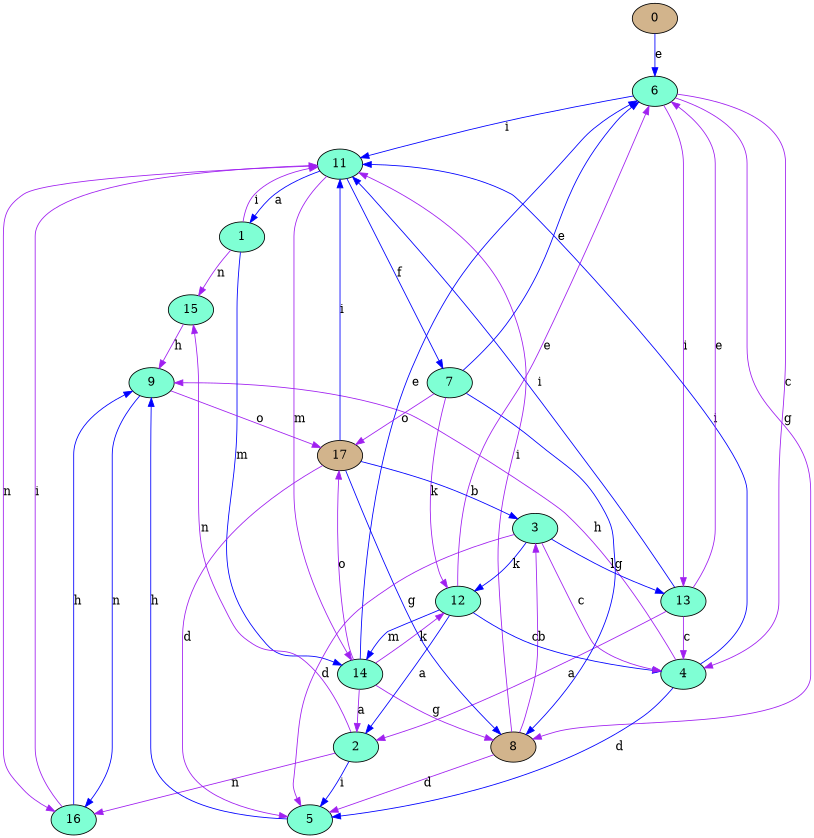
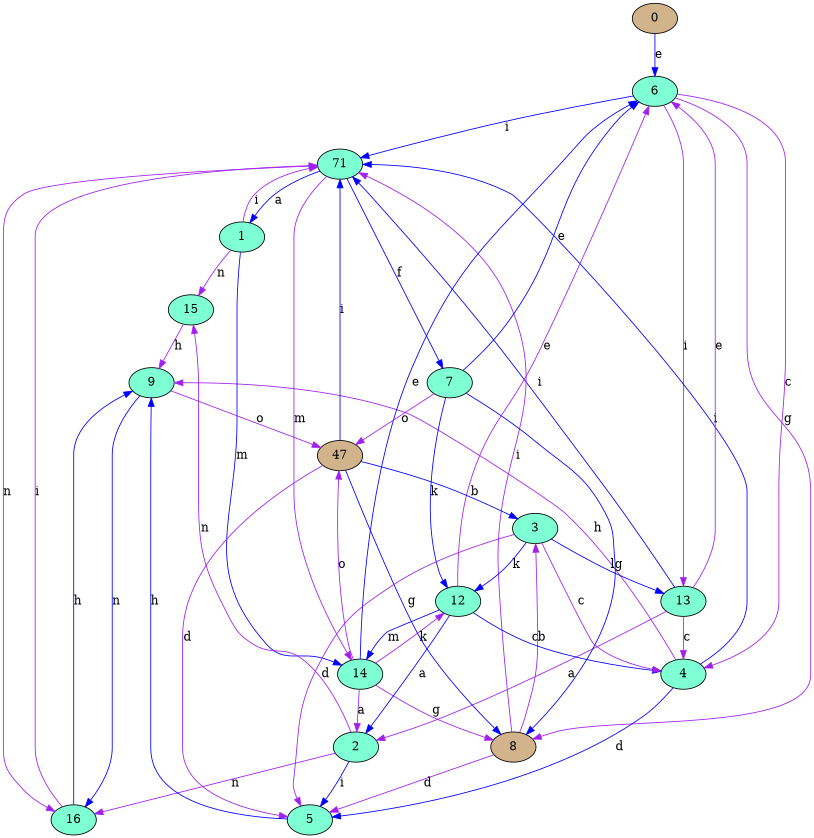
  strict digraph {
    node [fillcolor=aquamarine style=filled]
    edge [color=purple]
    0 [fillcolor=tan]
    6
-   11
+   11 [label=71]
    4
    13
    8 [fillcolor=tan]
    1
    14
    15
    16
    7
    2
    12
-   17 [fillcolor=tan]
+   17 [fillcolor=tan label=47]
    9
    5
    3
    0 -> 6 [color=blue label=e]
    6 -> 11 [color=blue label=i]
    6 -> 4 [label=c]
    6 -> 13 [label=i]
    6 -> 8 [label=g]
    11 -> 1 [color=blue label=a]
    11 -> 14 [label=m]
    11 -> 16 [label=n]
    11 -> 7 [color=blue label=f]
    4 -> 11 [color=blue label=i]
    4 -> 9 [label=h]
    4 -> 5 [color=blue label=d]
    13 -> 6 [label=e]
    13 -> 11 [color=blue label=i]
    13 -> 4 [label=c]
    13 -> 2 [label=a]
    8 -> 11 [label=i]
    8 -> 5 [label=d]
    8 -> 3 [label=b]
    1 -> 11 [label=i]
    1 -> 14 [color=blue label=m]
    1 -> 15 [label=n]
    14 -> 6 [color=blue label=e]
    14 -> 8 [label=g]
    14 -> 2 [label=a]
    14 -> 12 [label=k]
    14 -> 17 [label=o]
    15 -> 9 [label=h]
    16 -> 11 [label=i]
    16 -> 9 [color=blue label=h]
    7 -> 6 [color=blue label=e]
    7 -> 8 [color=blue label=g]
-   7 -> 12 [label=k]
+   7 -> 12 [color=blue label=k]
    7 -> 17 [label=o]
    2 -> 15 [label=n]
    2 -> 16 [label=n]
    2 -> 5 [color=blue label=i]
    12 -> 6 [label=e]
    12 -> 4 [color=blue label=c]
    12 -> 14 [color=blue label=m]
    12 -> 2 [color=blue label=a]
    17 -> 11 [color=blue label=i]
    17 -> 8 [color=blue label=g]
    17 -> 5 [label=d]
    17 -> 3 [color=blue label=b]
    9 -> 16 [color=blue label=n]
    9 -> 17 [label=o]
    5 -> 9 [color=blue label=h]
    3 -> 4 [label=c]
    3 -> 13 [color=blue label=l]
    3 -> 12 [color=blue label=k]
    3 -> 5 [label=d]
  }
